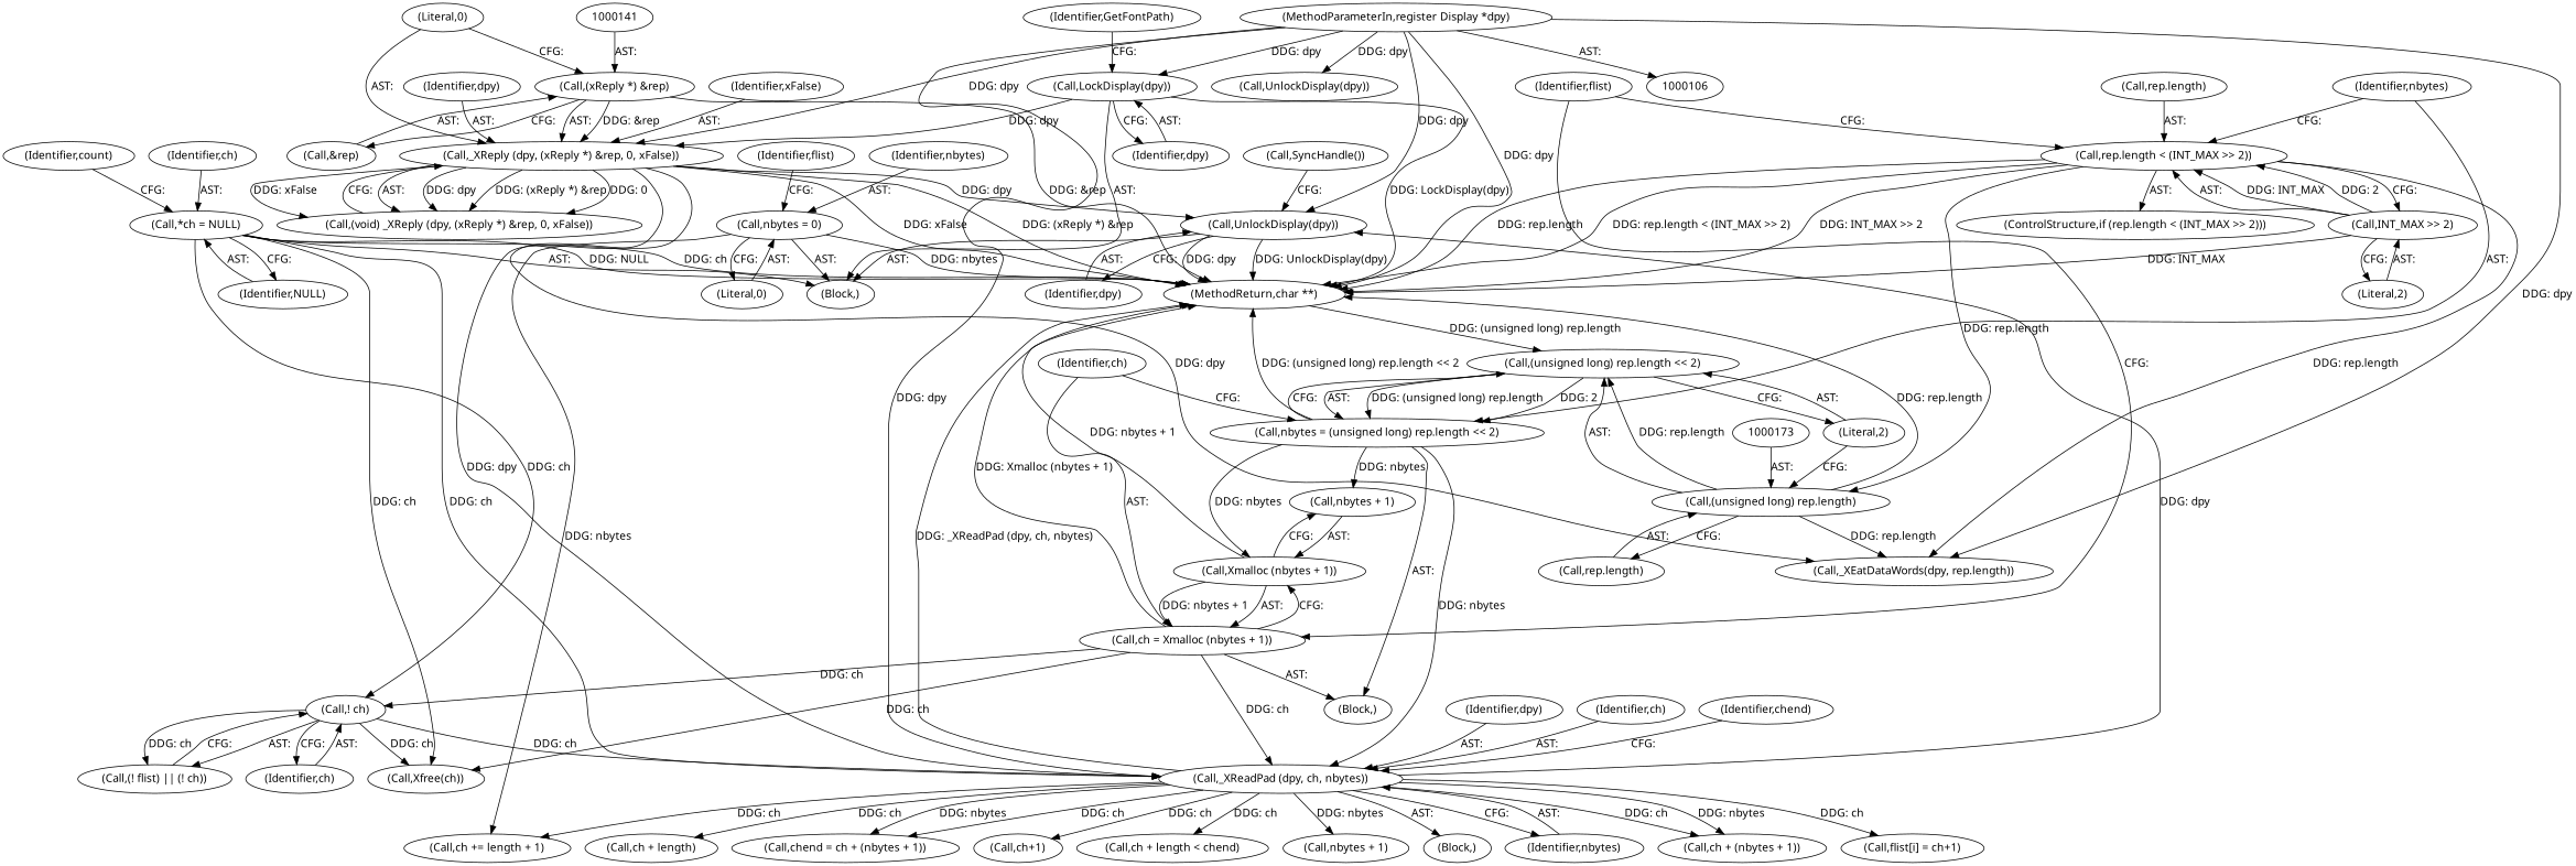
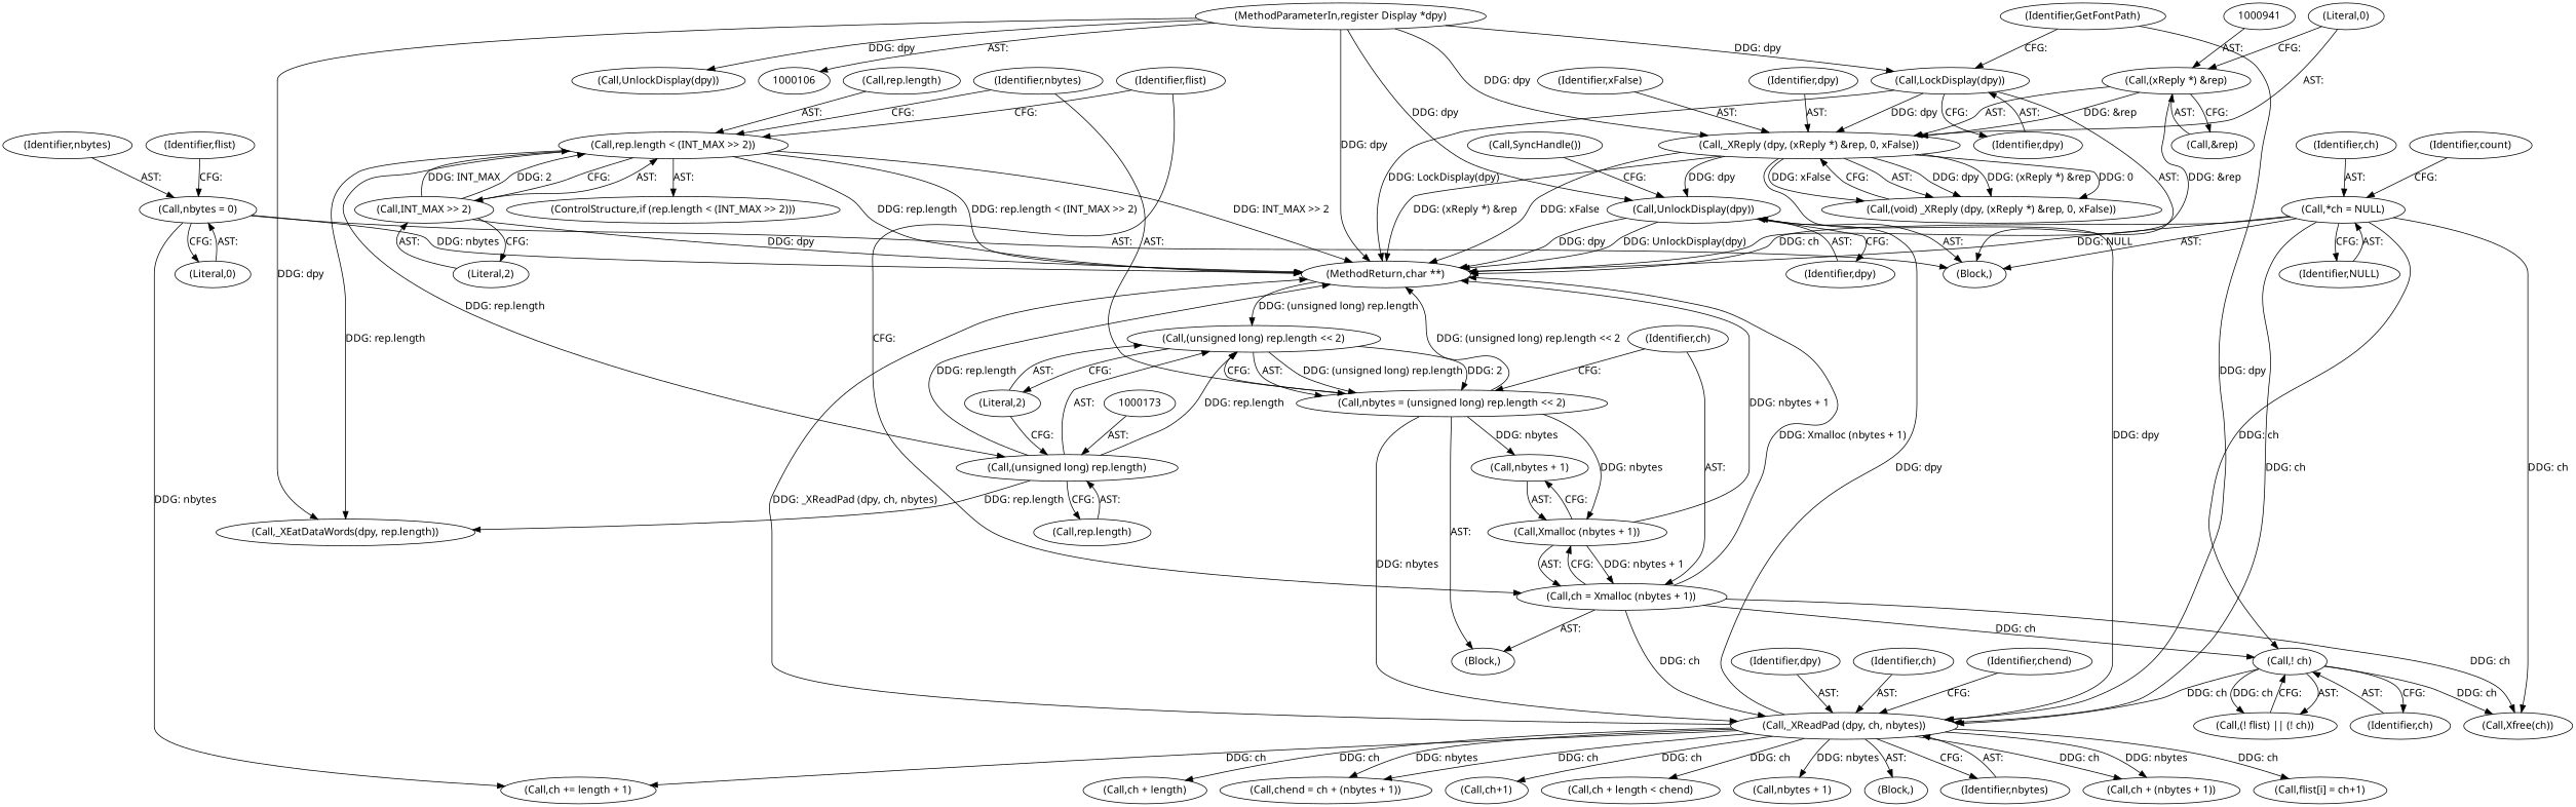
  digraph {
    fontname="Noto Sans"
    node [fontname="Noto Sans"]
    edge [fontname="Noto Sans"]
    n1 [label="(Call,UnlockDisplay(dpy))"]
    n2 [label="(Identifier,dpy)"]
    n3 [label="(Block,)"]
    n4 [label="(MethodReturn,char **)"]
    n5 [label="(Call,(unsigned long) rep.length << 2)"]
    n6 [label="(Call,_XReply (dpy, (xReply *) &rep, 0, xFalse))"]
    n7 [label="(Call,_XReadPad (dpy, ch, nbytes))"]
    n8 [label="(Call,_XEatDataWords(dpy, rep.length))"]
    n9 [label="(Call,(void) _XReply (dpy, (xReply *) &rep, 0, xFalse))"]
    n10 [label="(Call,flist[i] = ch+1)"]
    n11 [label="(Call,ch + length)"]
    n12 [label="(Call,chend = ch + (nbytes + 1))"]
    n13 [label="(Call,ch+1)"]
    n14 [label="(Call,ch += length + 1)"]
    n15 [label="(Call,ch + length < chend)"]
    n16 [label="(Call,nbytes + 1)"]
    n17 [label="(Block,)"]
    n18 [label="(Identifier,nbytes)"]
    n19 [label="(Call,ch + (nbytes + 1))"]
    n20 [label="(Identifier,xFalse)"]
    n21 [label="(Call,LockDisplay(dpy))"]
    n22 [label="(Identifier,dpy)"]
    n23 [label="(MethodParameterIn,register Display *dpy)"]
    n24 [label="(Call,UnlockDisplay(dpy))"]
    1000106
    n26 [label="(Call,(xReply *) &rep)"]
    n27 [label="(Call,&rep)"]
    n28 [label="(Call,ch = Xmalloc (nbytes + 1))"]
    n29 [label="(Call,Xmalloc (nbytes + 1))"]
    n30 [label="(Call,! ch)"]
    n31 [label="(Call,Xfree(ch))"]
    n32 [label="(Block,)"]
    n33 [label="(Call,nbytes + 1)"]
    n34 [label="(Call,(! flist) || (! ch))"]
    n35 [label="(Identifier,ch)"]
    n36 [label="(Call,nbytes = (unsigned long) rep.length << 2)"]
    n37 [label="(Literal,2)"]
    n38 [label="(Call,(unsigned long) rep.length)"]
    n39 [label="(Call,rep.length)"]
    n40 [label="(Call,rep.length < (INT_MAX >> 2))"]
    n41 [label="(Call,INT_MAX >> 2)"]
    n42 [label="(ControlStructure,if (rep.length < (INT_MAX >> 2)))"]
    n43 [label="(Literal,2)"]
    n44 [label="(Call,*ch = NULL)"]
    n45 [label="(Identifier,NULL)"]
    n46 [label="(Call,nbytes = 0)"]
    n47 [label="(Literal,0)"]
    n48 [label="(Identifier,ch)"]
    n49 [label="(Identifier,dpy)"]
    n50 [label="(Identifier,count)"]
    n51 [label="(Identifier,flist)"]
    n52 [label="(Identifier,ch)"]
    n53 [label="(Identifier,nbytes)"]
    n54 [label="(Call,rep.length)"]
    n55 [label="(Identifier,ch)"]
    n56 [label="(Identifier,chend)"]
    n57 [label="(Literal,0)"]
    n58 [label="(Identifier,dpy)"]
    n59 [label="(Identifier,flist)"]
    n60 [label="(Call,SyncHandle())"]
    n61 [label="(Identifier,nbytes)"]
    n62 [label="(Identifier,GetFontPath)"]
-   1000141
+   1000141 [label=1000941]
    1000173
    n1 -> n2 [label="CFG: "]
    n1 -> n3 [label="AST: "]
    n1 -> n4 [label="DDG: dpy"]
    n1 -> n4 [label="DDG: UnlockDisplay(dpy)"]
    n2 -> n1 [label="AST: "]
    n4 -> n5 [label="DDG: (unsigned long) rep.length"]
    n5 -> n36 [label="AST: "]
    n5 -> n36 [label="DDG: (unsigned long) rep.length"]
    n5 -> n36 [label="DDG: 2"]
    n5 -> n37 [label="CFG: "]
    n6 -> n1 [label="DDG: dpy"]
    n6 -> n4 [label="DDG: (xReply *) &rep"]
    n6 -> n4 [label="DDG: xFalse"]
    n6 -> n7 [label="DDG: dpy"]
-   n6 -> n8 [label="DDG: dpy"]
    n6 -> n9 [label="AST: "]
    n6 -> n9 [label="DDG: dpy"]
    n6 -> n9 [label="DDG: (xReply *) &rep"]
    n6 -> n9 [label="DDG: 0"]
    n6 -> n9 [label="DDG: xFalse"]
    n7 -> n1 [label="DDG: dpy"]
    n7 -> n4 [label="DDG: _XReadPad (dpy, ch, nbytes)"]
    n7 -> n10 [label="DDG: ch"]
    n7 -> n11 [label="DDG: ch"]
    n7 -> n12 [label="DDG: ch"]
    n7 -> n12 [label="DDG: nbytes"]
    n7 -> n13 [label="DDG: ch"]
    n7 -> n14 [label="DDG: ch"]
    n7 -> n15 [label="DDG: ch"]
    n7 -> n16 [label="DDG: nbytes"]
    n7 -> n17 [label="AST: "]
    n7 -> n18 [label="CFG: "]
    n7 -> n19 [label="DDG: ch"]
    n7 -> n19 [label="DDG: nbytes"]
    n9 -> n6 [label="CFG: "]
    n18 -> n7 [label="AST: "]
    n20 -> n6 [label="AST: "]
    n21 -> n3 [label="AST: "]
    n21 -> n4 [label="DDG: LockDisplay(dpy)"]
    n21 -> n6 [label="DDG: dpy"]
    n21 -> n22 [label="CFG: "]
    n22 -> n21 [label="AST: "]
    n23 -> n1 [label="DDG: dpy"]
    n23 -> n4 [label="DDG: dpy"]
    n23 -> n6 [label="DDG: dpy"]
-   n23 -> n7 [label="DDG: dpy"]
+   n62 -> n7 [label="DDG: dpy"]
    n23 -> n8 [label="DDG: dpy"]
    n23 -> n21 [label="DDG: dpy"]
    n23 -> n24 [label="DDG: dpy"]
    n23 -> 1000106 [label="AST: "]
    n26 -> n4 [label="DDG: &rep"]
    n26 -> n6 [label="AST: "]
    n26 -> n6 [label="DDG: &rep"]
    n26 -> n27 [label="CFG: "]
    n27 -> n26 [label="AST: "]
    n28 -> n4 [label="DDG: Xmalloc (nbytes + 1)"]
    n28 -> n7 [label="DDG: ch"]
    n28 -> n29 [label="CFG: "]
    n28 -> n30 [label="DDG: ch"]
    n28 -> n31 [label="DDG: ch"]
    n28 -> n32 [label="AST: "]
    n29 -> n4 [label="DDG: nbytes + 1"]
    n29 -> n28 [label="AST: "]
    n29 -> n28 [label="DDG: nbytes + 1"]
    n29 -> n33 [label="CFG: "]
    n30 -> n7 [label="DDG: ch"]
    n30 -> n31 [label="DDG: ch"]
    n30 -> n34 [label="AST: "]
    n30 -> n34 [label="DDG: ch"]
    n30 -> n35 [label="CFG: "]
    n33 -> n29 [label="AST: "]
    n34 -> n30 [label="CFG: "]
    n35 -> n30 [label="AST: "]
    n36 -> n4 [label="DDG: (unsigned long) rep.length << 2"]
    n36 -> n5 [label="CFG: "]
    n36 -> n7 [label="DDG: nbytes"]
    n36 -> n29 [label="DDG: nbytes"]
    n36 -> n32 [label="AST: "]
    n36 -> n33 [label="DDG: nbytes"]
    n37 -> n5 [label="AST: "]
    n37 -> n38 [label="CFG: "]
    n38 -> n4 [label="DDG: rep.length"]
    n38 -> n5 [label="AST: "]
    n38 -> n5 [label="DDG: rep.length"]
    n38 -> n8 [label="DDG: rep.length"]
    n38 -> n39 [label="CFG: "]
    n39 -> n38 [label="AST: "]
    n40 -> n4 [label="DDG: rep.length"]
    n40 -> n4 [label="DDG: rep.length < (INT_MAX >> 2)"]
    n40 -> n4 [label="DDG: INT_MAX >> 2"]
    n40 -> n8 [label="DDG: rep.length"]
    n40 -> n38 [label="DDG: rep.length"]
    n40 -> n41 [label="CFG: "]
    n40 -> n42 [label="AST: "]
-   n41 -> n4 [label="DDG: INT_MAX"]
+   n41 -> n4 [label="DDG: dpy"]
    n41 -> n40 [label="AST: "]
    n41 -> n40 [label="DDG: INT_MAX"]
    n41 -> n40 [label="DDG: 2"]
    n41 -> n43 [label="CFG: "]
    n43 -> n41 [label="AST: "]
    n44 -> n3 [label="AST: "]
    n44 -> n4 [label="DDG: ch"]
    n44 -> n4 [label="DDG: NULL"]
    n44 -> n7 [label="DDG: ch"]
    n44 -> n30 [label="DDG: ch"]
    n44 -> n31 [label="DDG: ch"]
    n44 -> n45 [label="CFG: "]
    n45 -> n44 [label="AST: "]
    n46 -> n3 [label="AST: "]
    n46 -> n4 [label="DDG: nbytes"]
    n46 -> n14 [label="DDG: nbytes"]
    n46 -> n47 [label="CFG: "]
    n47 -> n46 [label="AST: "]
    n48 -> n44 [label="AST: "]
    n49 -> n7 [label="AST: "]
    n50 -> n44 [label="CFG: "]
    n51 -> n28 [label="CFG: "]
    n51 -> n40 [label="CFG: "]
    n52 -> n28 [label="AST: "]
    n52 -> n36 [label="CFG: "]
    n53 -> n46 [label="AST: "]
    n54 -> n40 [label="AST: "]
    n55 -> n7 [label="AST: "]
    n56 -> n7 [label="CFG: "]
    n57 -> n6 [label="AST: "]
    n57 -> n26 [label="CFG: "]
    n58 -> n6 [label="AST: "]
    n59 -> n46 [label="CFG: "]
    n60 -> n1 [label="CFG: "]
    n61 -> n36 [label="AST: "]
    n61 -> n40 [label="CFG: "]
    n62 -> n21 [label="CFG: "]
    1000141 -> n26 [label="AST: "]
    1000173 -> n38 [label="AST: "]
  }
